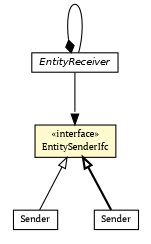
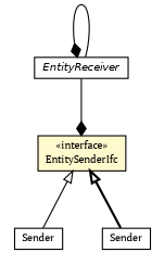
  digraph {
    nodesep=0.25
    ranksep=0.5
    fontname="PT Serif"
    node [fontcolor=black fontname="PT Serif" fontsize=9.0 shape=plaintext]
    edge [fontname="PT Serif" fontsize=10 headport=p labelfontname=Helvetica labelfontsize=10 style=solid tailport=p]
    n1 [label=<<table title="jsl.modeling.elements.resource.TwoWayByChanceEntitySender.Sender" border="0" cellborder="1" cellspacing="0" cellpadding="2" port="p" href="./TwoWayByChanceEntitySender.Sender.html"> 		<tr><td><table border="0" cellspacing="0" cellpadding="1"> <tr><td align="center" balign="center"> Sender </td></tr> 		</table></td></tr> 		</table>>]
    n2 [label=<<table title="jsl.modeling.elements.resource.NWayByChanceEntitySender.Sender" border="0" cellborder="1" cellspacing="0" cellpadding="2" port="p" href="./NWayByChanceEntitySender.Sender.html"> 		<tr><td><table border="0" cellspacing="0" cellpadding="1"> <tr><td align="center" balign="center"> Sender </td></tr> 		</table></td></tr> 		</table>>]
    n3 [label=<<table title="jsl.modeling.elements.resource.EntitySenderIfc" border="0" cellborder="1" cellspacing="0" cellpadding="2" port="p" bgcolor="lemonChiffon" href="./EntitySenderIfc.html"> 		<tr><td><table border="0" cellspacing="0" cellpadding="1"> <tr><td align="center" balign="center"> &#171;interface&#187; </td></tr> <tr><td align="center" balign="center"> EntitySenderIfc </td></tr> 		</table></td></tr> 		</table>>]
    n4 [label=<<table title="jsl.modeling.elements.resource.EntityReceiver" border="0" cellborder="1" cellspacing="0" cellpadding="2" port="p" href="./EntityReceiver.html"> 		<tr><td><table border="0" cellspacing="0" cellpadding="1"> <tr><td align="center" balign="center"><font face="Helvetica-Oblique"> EntityReceiver </font></td></tr> 		</table></td></tr> 		</table>>]
    n3 -> n1 [arrowtail=empty dir=back]
    n3 -> n2 [arrowtail=empty dir=back style=bold]
-   n4 -> n3 [arrowhead=normal color=black fontcolor=black fontsize=10.0]
+   n4 -> n3 [arrowhead=diamond color=black fontcolor=black fontsize=10.0]
    n4 -> n4 [arrowhead=diamond color=black fontcolor=black fontsize=10.0]
  }
